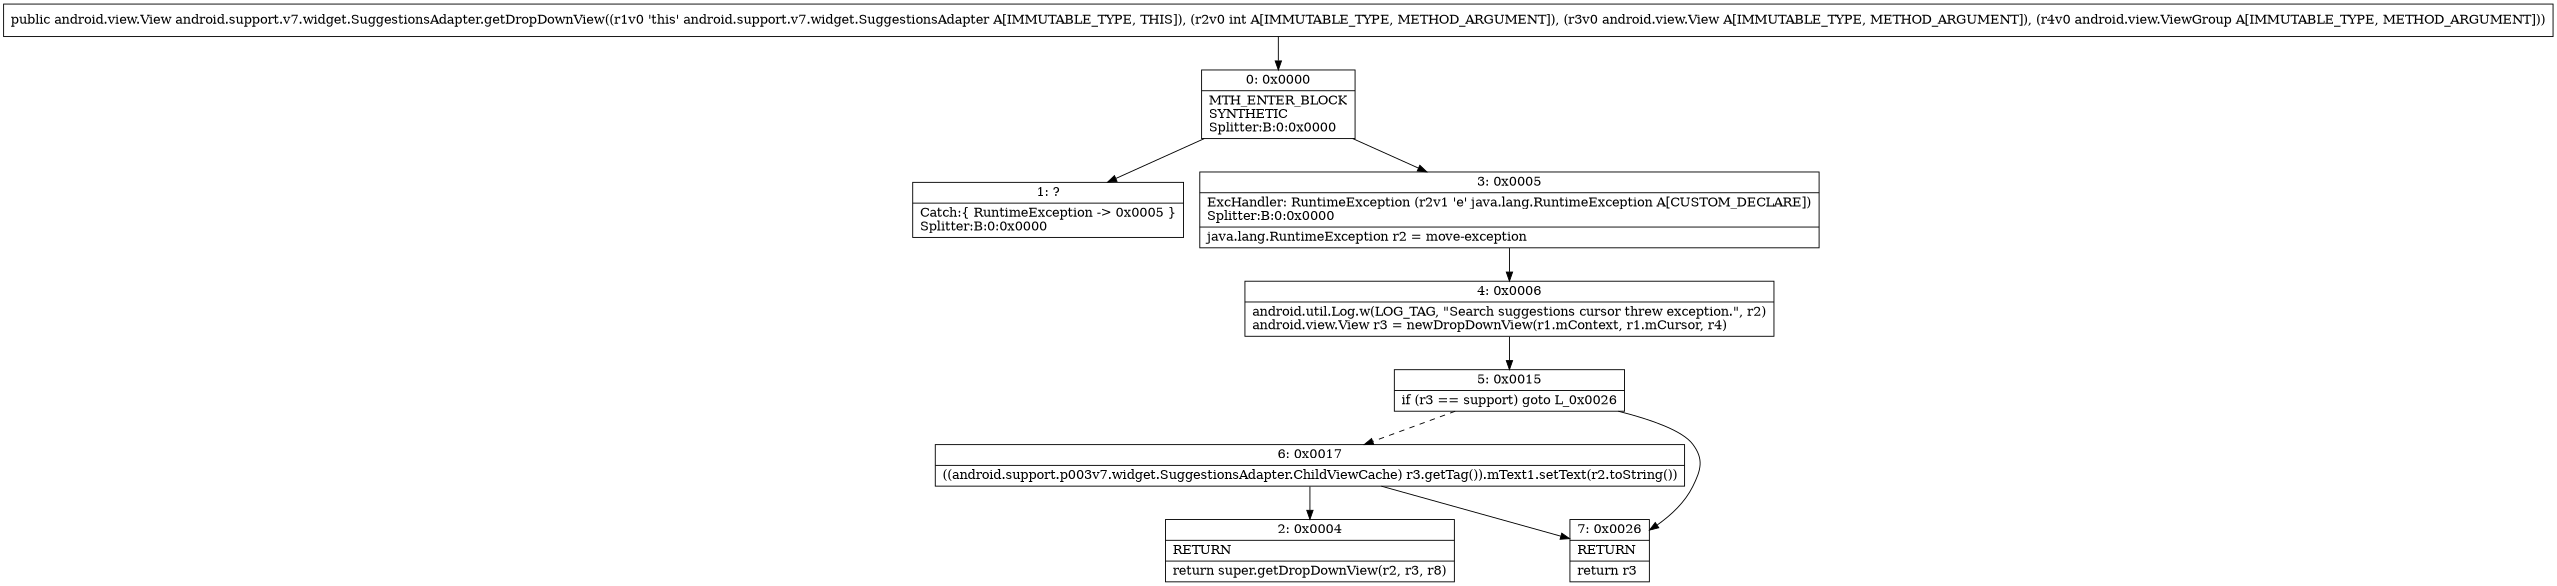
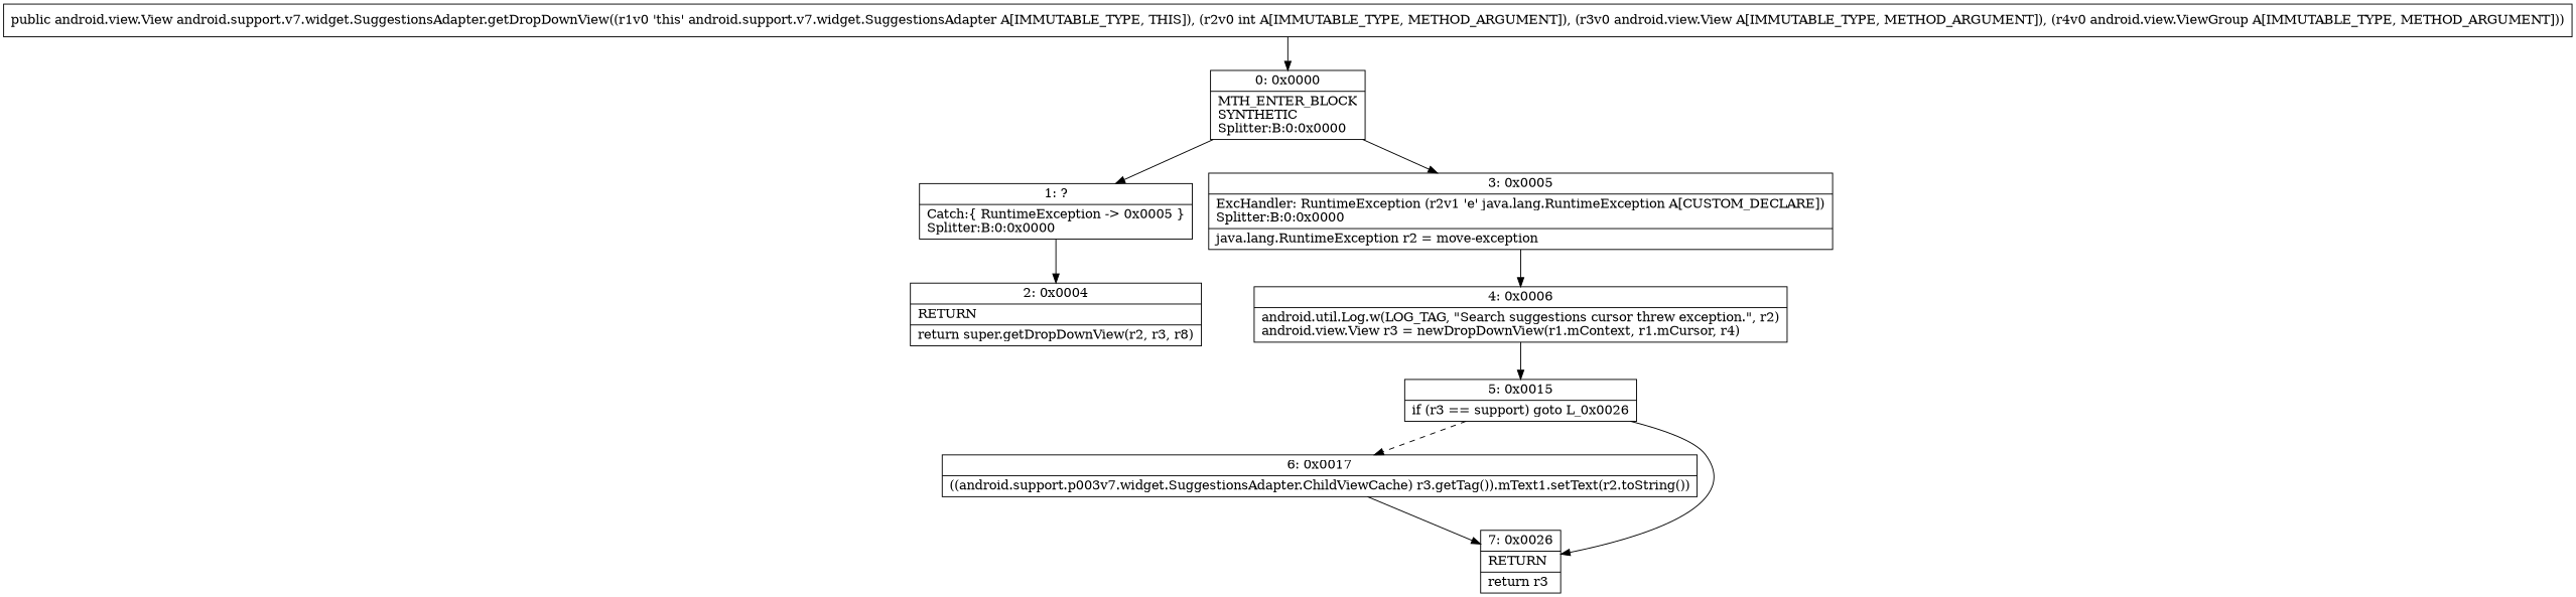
  digraph {
    node [shape=record]
    n1 [label="{0\:\ 0x0000|MTH_ENTER_BLOCK\lSYNTHETIC\lSplitter:B:0:0x0000\l}"]
    n2 [label="{1\:\ ?|Catch:\{ RuntimeException \-\> 0x0005 \}\lSplitter:B:0:0x0000\l}"]
    n3 [label="{3\:\ 0x0005|ExcHandler: RuntimeException (r2v1 'e' java.lang.RuntimeException A[CUSTOM_DECLARE])\lSplitter:B:0:0x0000\l|java.lang.RuntimeException r2 = move\-exception\l}"]
    n4 [label="{2\:\ 0x0004|RETURN\l|return super.getDropDownView(r2, r3, r8)\l}"]
    n5 [label="{4\:\ 0x0006|android.util.Log.w(LOG_TAG, \"Search suggestions cursor threw exception.\", r2)\landroid.view.View r3 = newDropDownView(r1.mContext, r1.mCursor, r4)\l}"]
    n6 [label="{5\:\ 0x0015|if (r3 == support) goto L_0x0026\l}"]
    n7 [label="{6\:\ 0x0017|((android.support.p003v7.widget.SuggestionsAdapter.ChildViewCache) r3.getTag()).mText1.setText(r2.toString())\l}"]
    n8 [label="{7\:\ 0x0026|RETURN\l|return r3\l}"]
    n9 [label="{public android.view.View android.support.v7.widget.SuggestionsAdapter.getDropDownView((r1v0 'this' android.support.v7.widget.SuggestionsAdapter A[IMMUTABLE_TYPE, THIS]), (r2v0 int A[IMMUTABLE_TYPE, METHOD_ARGUMENT]), (r3v0 android.view.View A[IMMUTABLE_TYPE, METHOD_ARGUMENT]), (r4v0 android.view.ViewGroup A[IMMUTABLE_TYPE, METHOD_ARGUMENT])) }"]
    n1 -> n2
    n1 -> n3
-   n7 -> n4
+   n2 -> n4
    n3 -> n5
    n5 -> n6
    n6 -> n7 [style=dashed]
    n6 -> n8
    n7 -> n8
    n9 -> n1
  }
